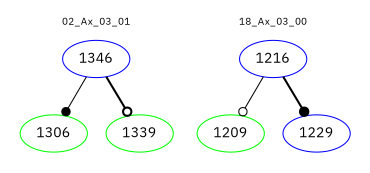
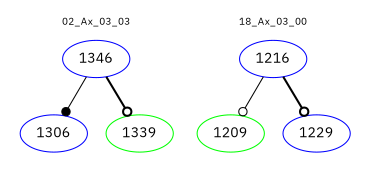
  digraph {
    fontname="IBM Plex Sans"
    node [color=blue fontname="IBM Plex Sans"]
    edge [arrowhead=dot color=black fontname="IBM Plex Sans" style=solid]
    n1 [label=1346]
-   n2 [color=green label=1306]
+   n2 [label=1306]
    n3 [color=green label=1339]
    n4 [label=1216]
    n5 [color=green label=1209]
    n6 [label=1229]
    subgraph cluster_1 {
      color=white
      fontsize=10
-     label="02_Ax_03_01"
+     label="02_Ax_03_03"
      n1
      n2
      n3
    }
    subgraph cluster_2 {
      color=white
      fontsize=10
      label="18_Ax_03_00"
      n4
      n5
      n6
    }
    n1 -> n2
    n1 -> n3 [arrowhead=odot style=bold]
    n4 -> n5 [arrowhead=odot]
-   n4 -> n6 [style=bold]
+   n4 -> n6 [arrowhead=odot style=bold]
  }
